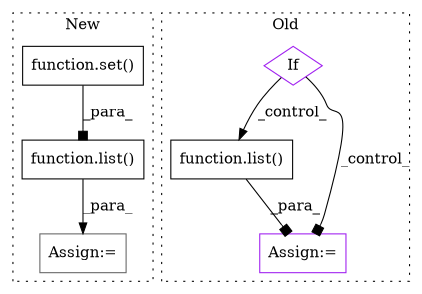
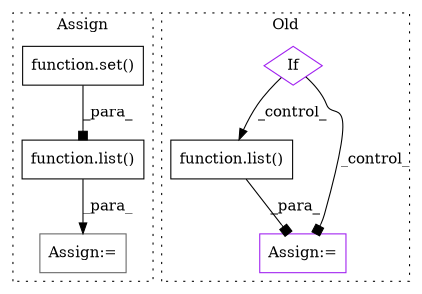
  digraph {
    node [a=75 l=3 shape=box color=black]
    edge [arrowhead=box]
    n1 [l="4,1" label="function.set()" s="1449,1457"]
    n2 [l="5,1" label="function.list()" s="1428,1458"]
    n3 [a=68 label="Assign:=" s=1425 color=gray40]
    n4 [l="5,1" label="function.list()" s="1016,1048"]
    n5 [a=68 label="Assign:=" s=1013 color=purple]
    n6 [a=96 label=If s=852 shape=diamond color=purple]
    subgraph cluster_1 {
-     label=New
+     label=Assign
      style=dotted
      n1
      n2
      n3
    }
    subgraph cluster_2 {
      label=Old
      style=dotted
      n4
      n5
      n6
    }
    n1 -> n2 [label=_para_]
    n2 -> n3 [label=_para_ arrowhead=normal]
    n4 -> n5 [label=_para_]
    n6 -> n4 [label=_control_ arrowhead=normal]
    n6 -> n5 [label=_control_]
  }
